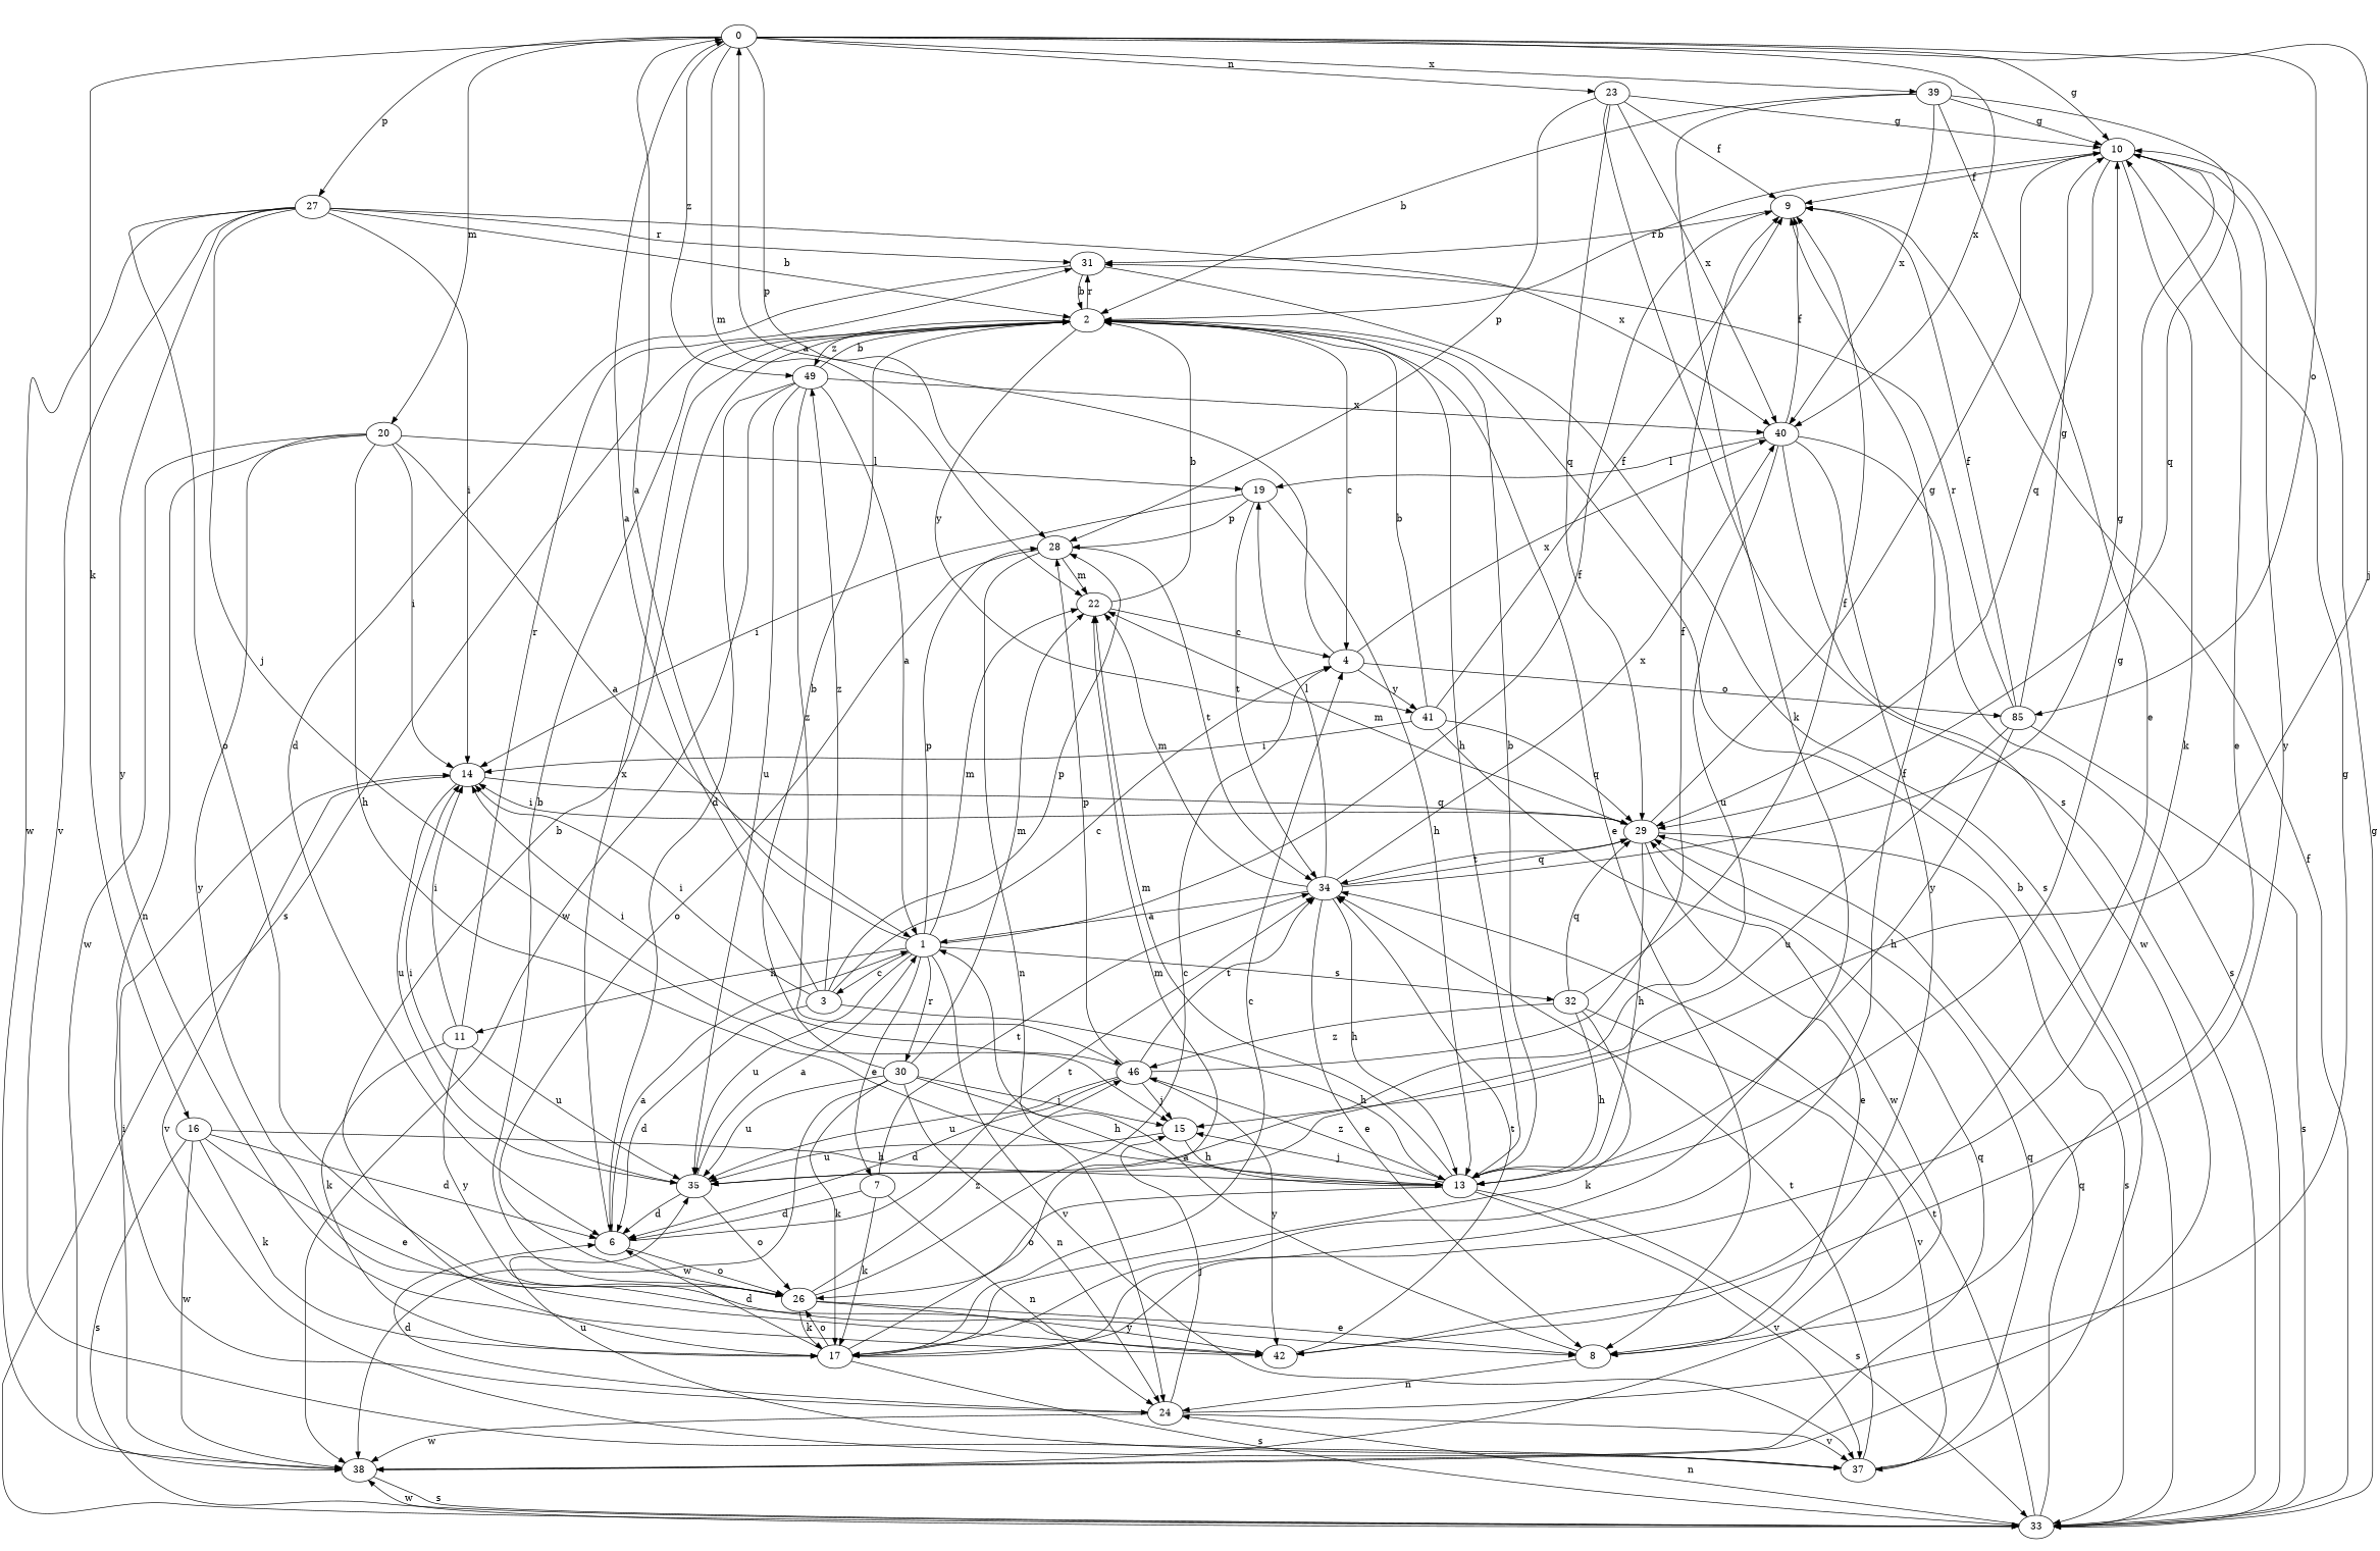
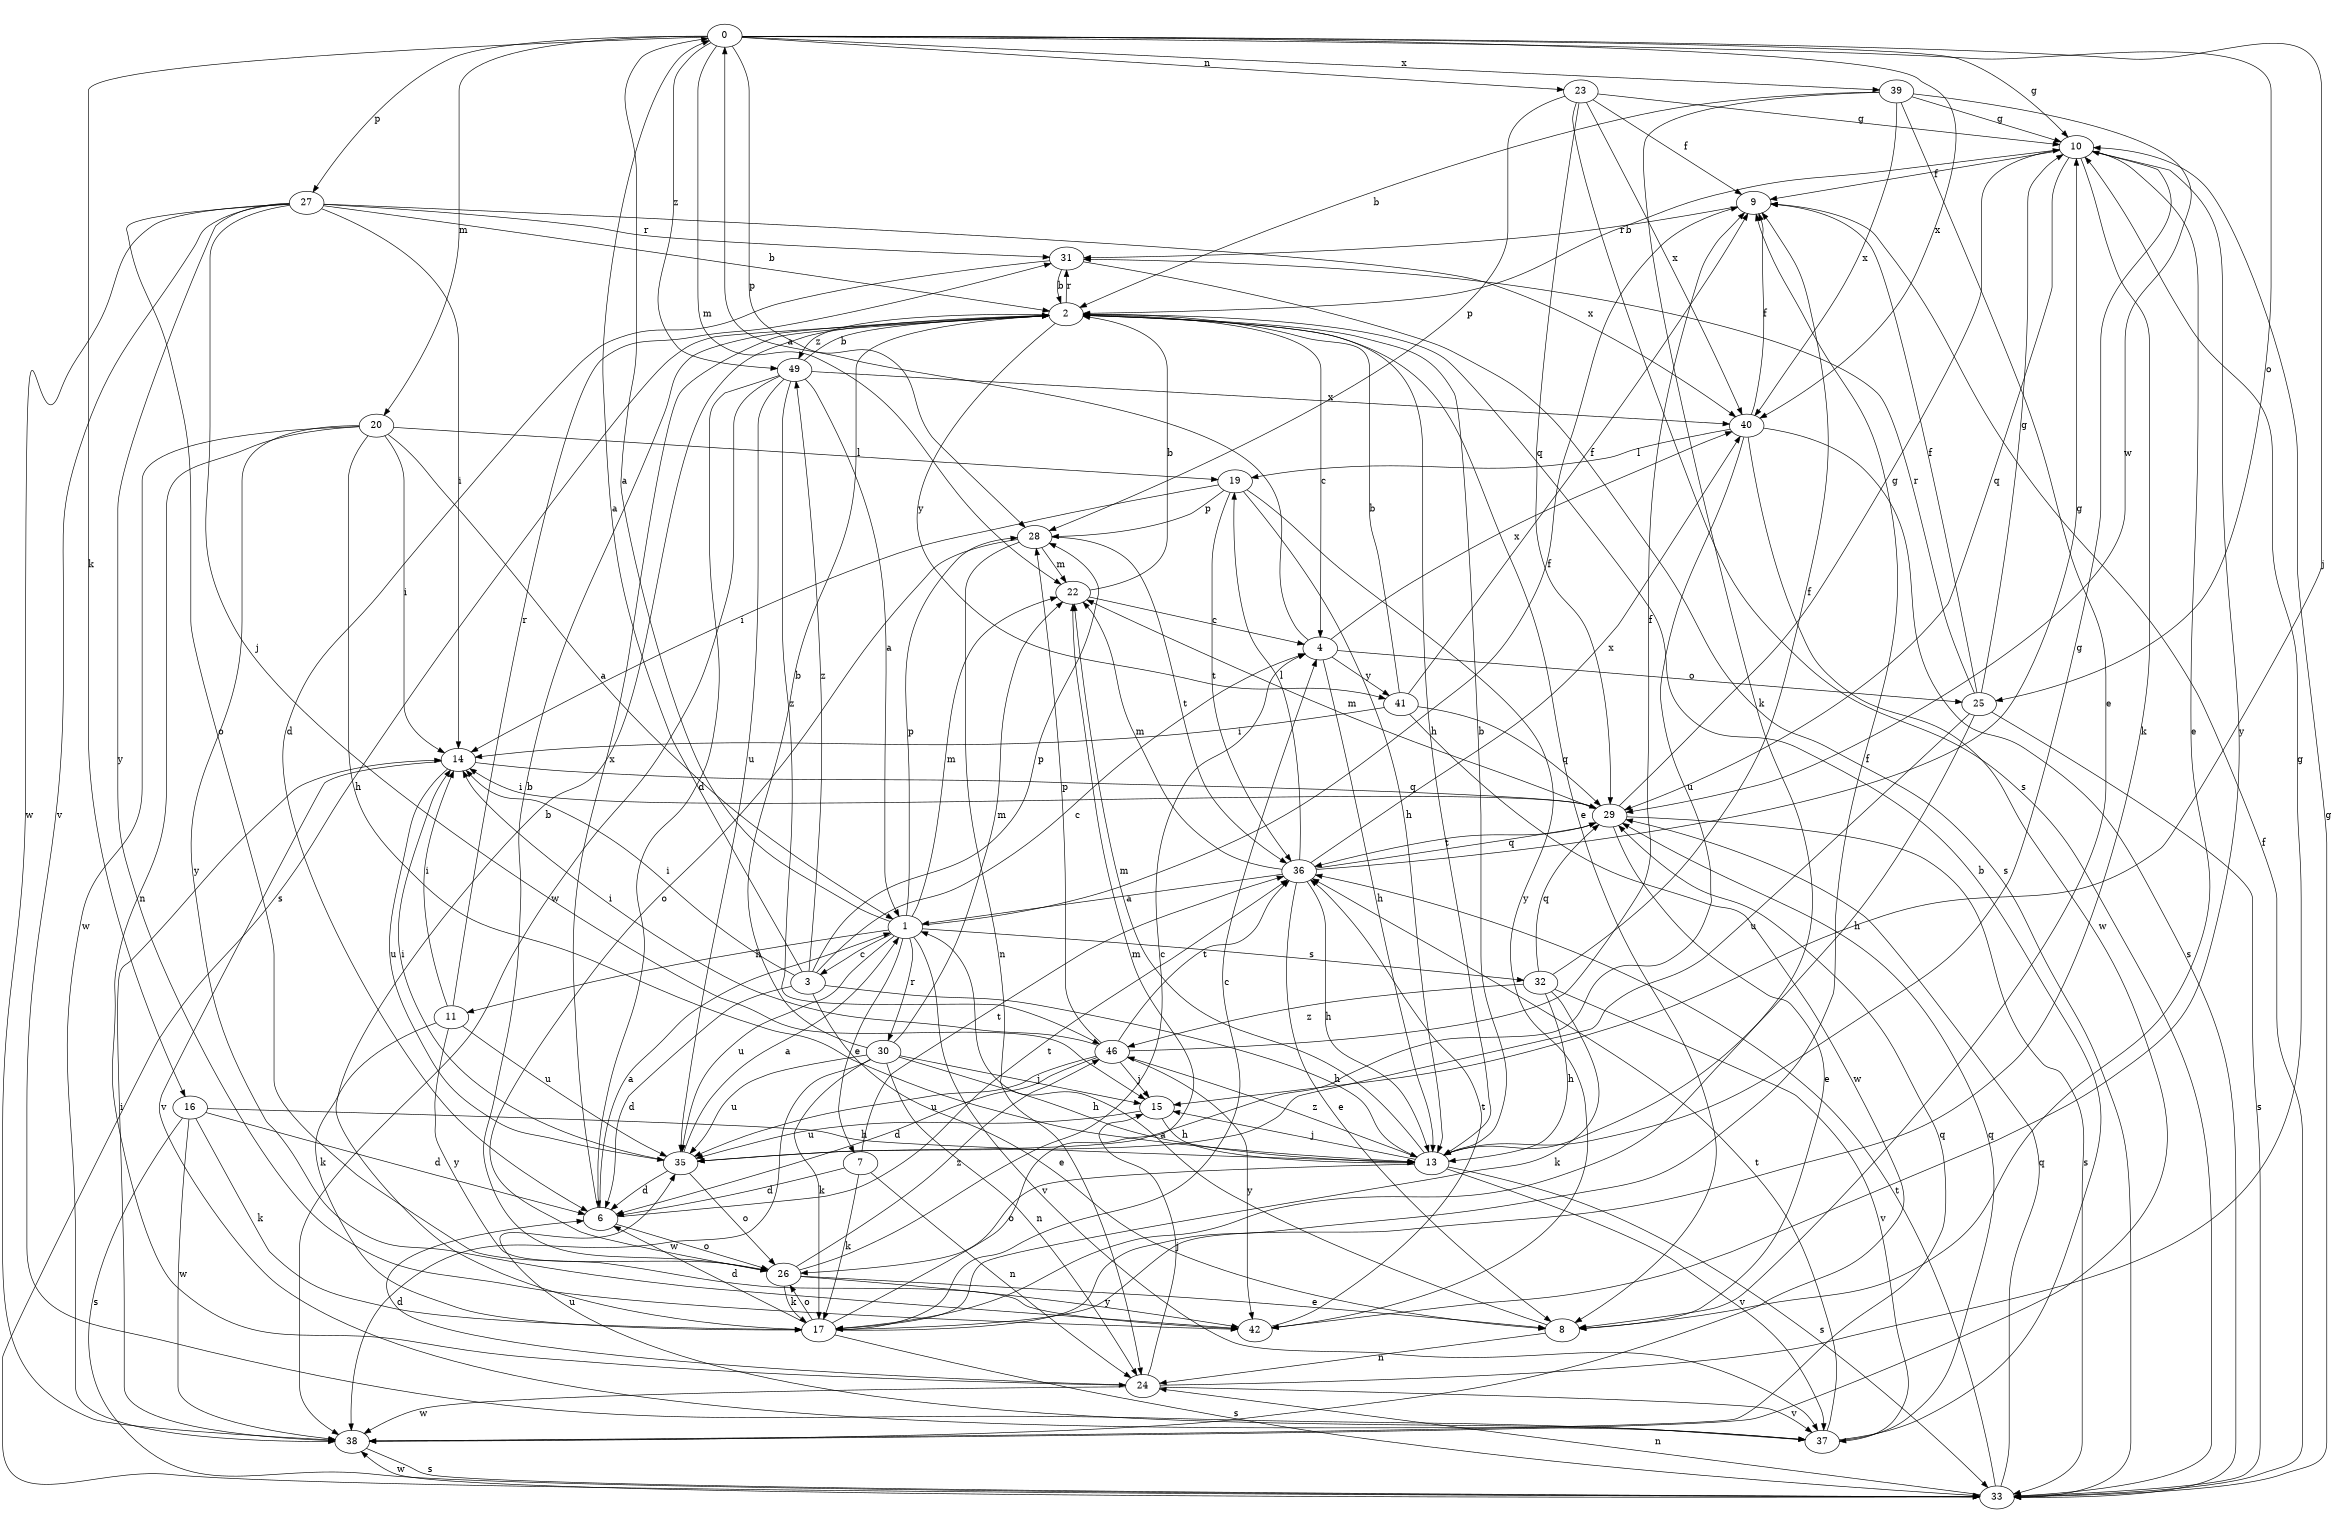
  strict digraph {
    0
    10
    15
    16
    20
    22
    23
-   25 [label=85]
+   25
    27
    28
    39
    40
    n13 [label=49]
    9
    2
    8
    17
    29
    42
    35
    13
    33
    6
    38
    1
    14
    24
    19
    4
    31
    37
    26
-   34
+   34 [label=36]
    46
    3
    7
    11
    30
    32
    41
    0 -> 10 [label=g]
    0 -> 15 [label=j]
    0 -> 16 [label=k]
    0 -> 20 [label=m]
    0 -> 22 [label=m]
    0 -> 23 [label=n]
    0 -> 25 [label=o]
    0 -> 27 [label=p]
    0 -> 28 [label=p]
    0 -> 39 [label=x]
    0 -> 40 [label=x]
    0 -> n13 [label=z]
    10 -> 9 [label=f]
    10 -> 2 [label=b]
    10 -> 8 [label=e]
    10 -> 17 [label=k]
    10 -> 29 [label=q]
    10 -> 42 [label=y]
    15 -> 35 [label=u]
    15 -> 13 [label=h]
    16 -> 17 [label=k]
    16 -> 13 [label=h]
    16 -> 33 [label=s]
    16 -> 6 [label=d]
    16 -> 38 [label=w]
    20 -> 42 [label=y]
    20 -> 13 [label=h]
    20 -> 38 [label=w]
    20 -> 1 [label=a]
    20 -> 14 [label=i]
    20 -> 24 [label=n]
    20 -> 19 [label=l]
    22 -> 2 [label=b]
    22 -> 4 [label=c]
    23 -> 10 [label=g]
    23 -> 28 [label=p]
    23 -> 40 [label=x]
    23 -> 9 [label=f]
    23 -> 29 [label=q]
    23 -> 33 [label=s]
    25 -> 10 [label=g]
    25 -> 9 [label=f]
    25 -> 35 [label=u]
    25 -> 13 [label=h]
    25 -> 33 [label=s]
    25 -> 31 [label=r]
    27 -> 15 [label=j]
    27 -> 40 [label=x]
    27 -> 2 [label=b]
    27 -> 42 [label=y]
    27 -> 38 [label=w]
    27 -> 14 [label=i]
    27 -> 31 [label=r]
    27 -> 37 [label=v]
    27 -> 26 [label=o]
    28 -> 22 [label=m]
    28 -> 24 [label=n]
    28 -> 26 [label=o]
    28 -> 34 [label=t]
    39 -> 10 [label=g]
    39 -> 40 [label=x]
    39 -> 2 [label=b]
    39 -> 8 [label=e]
    39 -> 17 [label=k]
-   39 -> 29 [label=q]
+   39 -> 29 [label=w]
    40 -> 9 [label=f]
    40 -> 35 [label=u]
    40 -> 33 [label=s]
    40 -> 38 [label=w]
    40 -> 19 [label=l]
    n13 -> 40 [label=x]
    n13 -> 2 [label=b]
    n13 -> 35 [label=u]
    n13 -> 6 [label=d]
    n13 -> 38 [label=w]
    n13 -> 1 [label=a]
    n13 -> 46 [label=z]
    9 -> 31 [label=r]
    2 -> n13 [label=z]
    2 -> 8 [label=e]
    2 -> 13 [label=h]
    2 -> 33 [label=s]
    2 -> 4 [label=c]
    2 -> 31 [label=r]
    2 -> 41 [label=y]
    8 -> 1 [label=a]
    8 -> 24 [label=n]
    17 -> 22 [label=m]
    17 -> 9 [label=f]
    17 -> 2 [label=b]
    17 -> 33 [label=s]
    17 -> 6 [label=d]
    17 -> 4 [label=c]
    17 -> 26 [label=o]
    29 -> 10 [label=g]
    29 -> 22 [label=m]
    29 -> 8 [label=e]
    29 -> 33 [label=s]
    29 -> 14 [label=i]
    29 -> 34 [label=t]
    42 -> 34 [label=t]
    35 -> 6 [label=d]
    35 -> 1 [label=a]
    35 -> 14 [label=i]
    35 -> 26 [label=o]
    13 -> 10 [label=g]
    13 -> 15 [label=j]
    13 -> 22 [label=m]
    13 -> 2 [label=b]
    13 -> 33 [label=s]
    13 -> 37 [label=v]
    13 -> 26 [label=o]
    13 -> 46 [label=z]
    33 -> 10 [label=g]
    33 -> 9 [label=f]
    33 -> 29 [label=q]
    33 -> 38 [label=w]
    33 -> 24 [label=n]
    33 -> 34 [label=t]
    6 -> 2 [label=x]
    6 -> 1 [label=a]
    6 -> 26 [label=o]
    6 -> 34 [label=t]
    38 -> 29 [label=q]
    38 -> 33 [label=s]
    38 -> 14 [label=i]
    1 -> 0 [label=a]
    1 -> 22 [label=m]
    1 -> 28 [label=p]
    1 -> 9 [label=f]
    1 -> 35 [label=u]
    1 -> 37 [label=v]
    1 -> 3 [label=c]
    1 -> 7 [label=e]
    1 -> 11 [label=h]
    1 -> 30 [label=r]
    1 -> 32 [label=s]
    14 -> 29 [label=q]
    14 -> 35 [label=u]
    14 -> 37 [label=v]
    24 -> 10 [label=g]
    24 -> 15 [label=j]
    24 -> 6 [label=d]
    24 -> 38 [label=w]
    24 -> 37 [label=v]
    19 -> 28 [label=p]
-   40 -> 42 [label=y]
+   19 -> 42 [label=y]
    19 -> 13 [label=h]
    19 -> 14 [label=i]
    19 -> 34 [label=t]
    4 -> 0 [label=a]
    4 -> 25 [label=o]
    4 -> 40 [label=x]
-   29 -> 13 [label=h]
+   4 -> 13 [label=h]
    4 -> 41 [label=y]
    31 -> 2 [label=b]
    31 -> 33 [label=s]
    31 -> 6 [label=d]
    37 -> 2 [label=b]
    37 -> 29 [label=q]
    37 -> 35 [label=u]
    37 -> 34 [label=t]
    26 -> 2 [label=b]
    26 -> 8 [label=e]
    26 -> 17 [label=k]
    26 -> 42 [label=y]
    26 -> 4 [label=c]
    26 -> 46 [label=z]
    34 -> 10 [label=g]
    34 -> 22 [label=m]
    34 -> 40 [label=x]
    34 -> 8 [label=e]
    34 -> 29 [label=q]
    34 -> 13 [label=h]
    34 -> 1 [label=a]
    34 -> 19 [label=l]
    46 -> 15 [label=j]
    46 -> 28 [label=p]
    46 -> 9 [label=f]
    46 -> 42 [label=y]
    46 -> 35 [label=u]
    46 -> 6 [label=d]
    46 -> 14 [label=i]
    46 -> 34 [label=t]
    3 -> 0 [label=a]
    3 -> 28 [label=p]
    3 -> n13 [label=z]
-   16 -> 8 [label=e]
+   3 -> 8 [label=e]
    3 -> 13 [label=h]
    3 -> 6 [label=d]
    3 -> 14 [label=i]
    3 -> 4 [label=c]
    7 -> 17 [label=k]
    7 -> 6 [label=d]
    7 -> 24 [label=n]
    7 -> 34 [label=t]
    11 -> 17 [label=k]
    11 -> 42 [label=y]
    11 -> 35 [label=u]
    11 -> 14 [label=i]
    11 -> 31 [label=r]
    30 -> 15 [label=j]
    30 -> 22 [label=m]
    30 -> 2 [label=b]
    30 -> 17 [label=k]
    30 -> 35 [label=u]
    30 -> 13 [label=h]
    30 -> 38 [label=w]
    30 -> 24 [label=n]
    32 -> 9 [label=f]
    32 -> 17 [label=k]
    32 -> 29 [label=q]
    32 -> 13 [label=h]
    32 -> 37 [label=v]
    32 -> 46 [label=z]
    41 -> 9 [label=f]
    41 -> 2 [label=b]
    41 -> 29 [label=q]
    41 -> 38 [label=w]
    41 -> 14 [label=i]
  }
